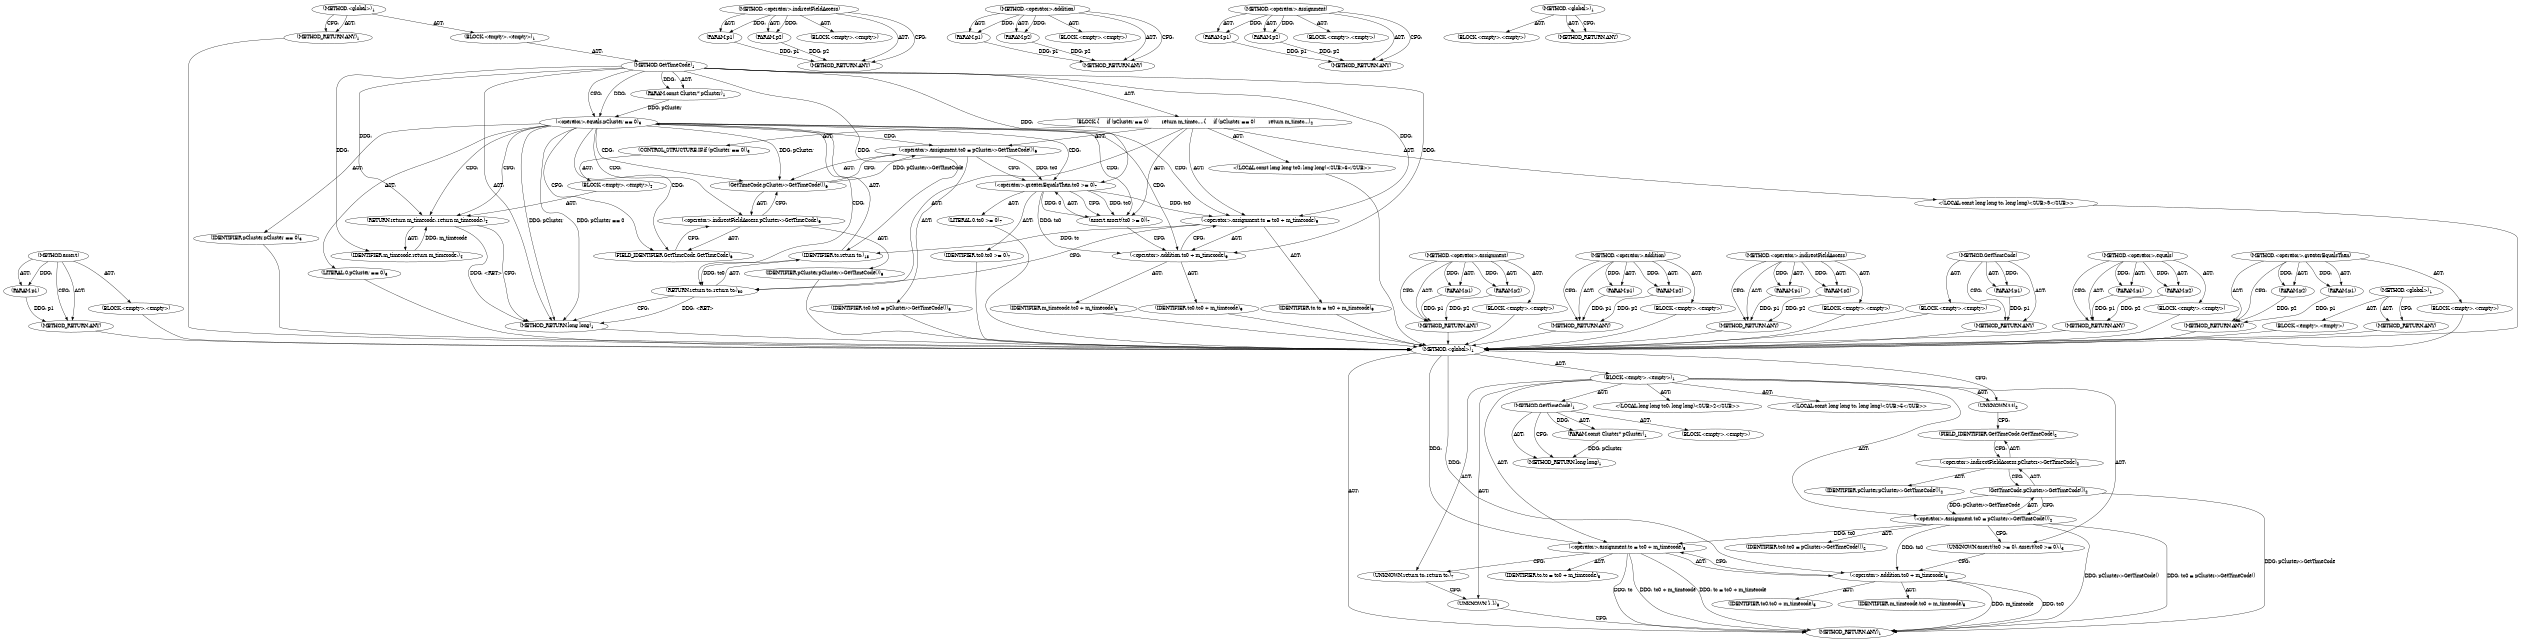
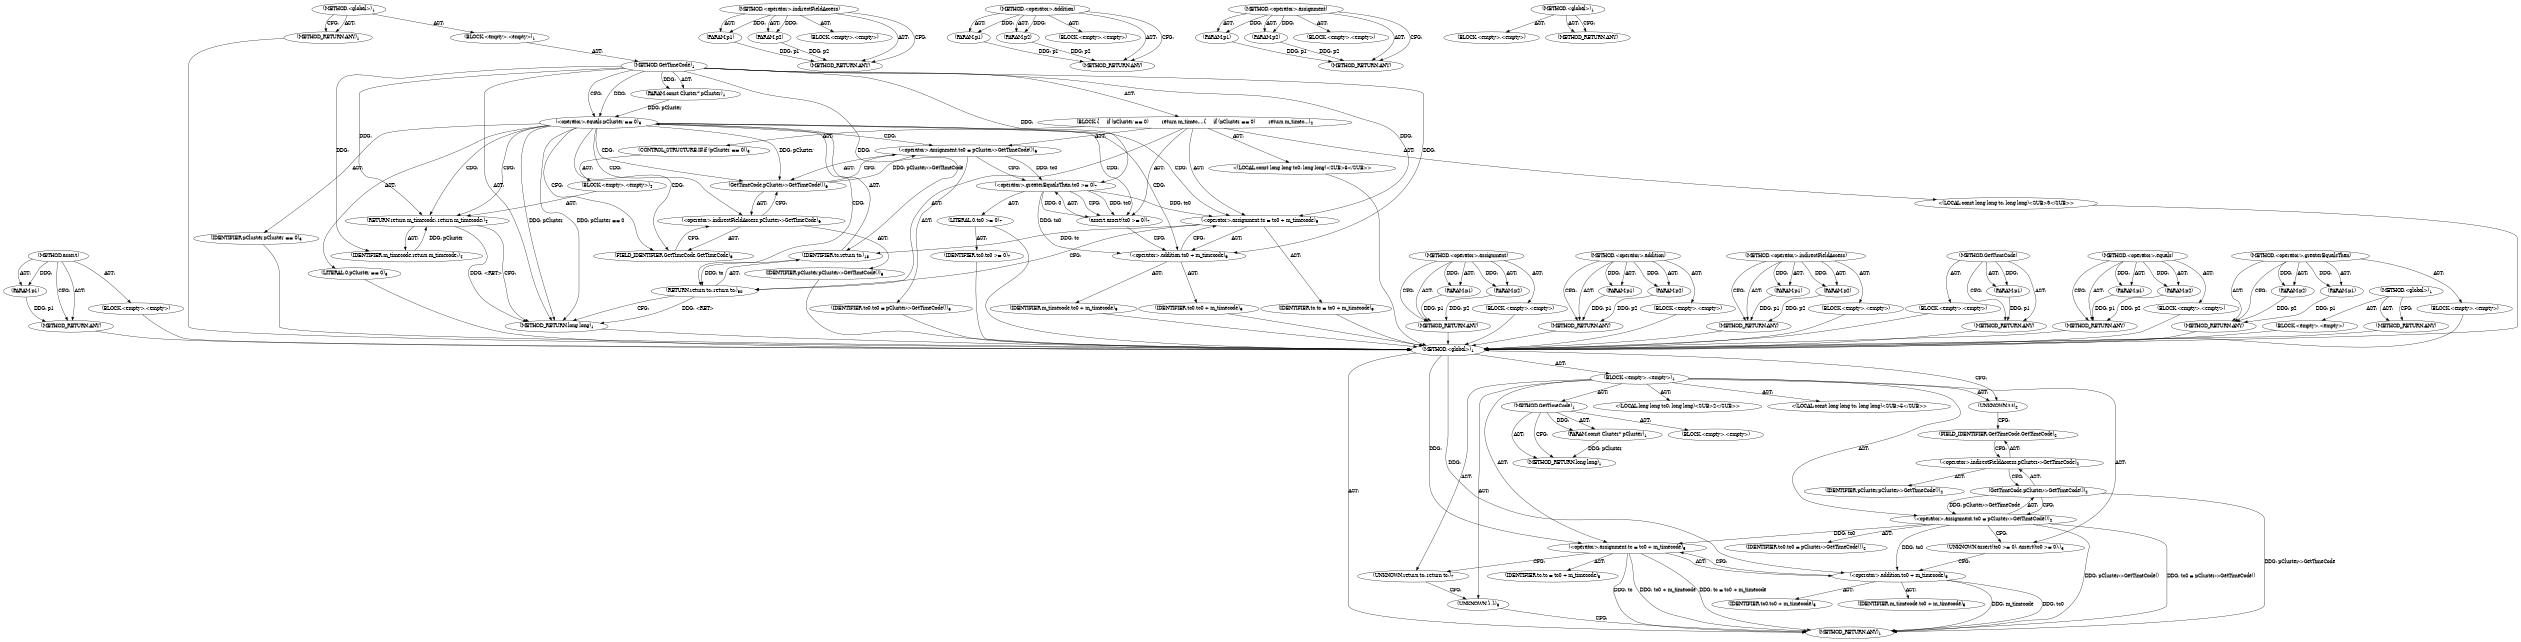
  digraph {
    n1 [label=<(METHOD,assert)>]
    n2 [label=<(PARAM,p1)>]
    n3 [label=<(BLOCK,&lt;empty&gt;,&lt;empty&gt;)>]
    n4 [label=<(METHOD_RETURN,ANY)>]
    n5 [label=<(METHOD,&lt;global&gt;)<SUB>1</SUB>>]
    n6 [label=<(BLOCK,&lt;empty&gt;,&lt;empty&gt;)<SUB>1</SUB>>]
    n7 [label=<(UNKNOWN,t,t)<SUB>2</SUB>>]
    n8 [label=<(&lt;operator&gt;.assignment,tc = tc0 + m_timecode)<SUB>5</SUB>>]
    n9 [label=<(&lt;operator&gt;.addition,tc0 + m_timecode)<SUB>5</SUB>>]
    n10 [label=<(METHOD_RETURN,ANY)<SUB>1</SUB>>]
    n11 [label=<(METHOD,&lt;global&gt;)<SUB>1</SUB>>]
    n12 [label=<(BLOCK,&lt;empty&gt;,&lt;empty&gt;)<SUB>1</SUB>>]
    n13 [label=<(METHOD_RETURN,ANY)<SUB>1</SUB>>]
    n14 [label=<(METHOD,GetTimeCode)<SUB>1</SUB>>]
    n15 [label=<(PARAM,const Cluster* pCluster)<SUB>1</SUB>>]
    n16 [label=<(BLOCK,{     if (pCluster == 0)         return m_timec...,{     if (pCluster == 0)         return m_timec...)<SUB>2</SUB>>]
    n17 [label=<(&lt;operator&gt;.equals,pCluster == 0)<SUB>3</SUB>>]
    n18 [label=<(RETURN,return m_timecode;,return m_timecode;)<SUB>4</SUB>>]
    n19 [label=<(IDENTIFIER,m_timecode,return m_timecode;)<SUB>4</SUB>>]
    n20 [label=<(&lt;operator&gt;.greaterEqualsThan,tc0 &gt;= 0)<SUB>7</SUB>>]
    n21 [label=<(&lt;operator&gt;.assignment,tc = tc0 + m_timecode)<SUB>9</SUB>>]
    n22 [label=<(&lt;operator&gt;.addition,tc0 + m_timecode)<SUB>9</SUB>>]
    n23 [label=<(IDENTIFIER,tc,return tc;)<SUB>18</SUB>>]
    n24 [label=<(METHOD_RETURN,long long)<SUB>1</SUB>>]
    n25 [label=<(CONTROL_STRUCTURE,IF,if (pCluster == 0))<SUB>3</SUB>>]
    n26 [label="<(LOCAL,const long long tc0: long long)<SUB>6</SUB>>"]
    n27 [label=<(&lt;operator&gt;.assignment,tc0 = pCluster-&gt;GetTimeCode())<SUB>6</SUB>>]
    n28 [label=<(assert,assert(tc0 &gt;= 0))<SUB>7</SUB>>]
    n29 [label="<(LOCAL,const long long tc: long long)<SUB>9</SUB>>"]
    n30 [label=<(RETURN,return tc;,return tc;)<SUB>90</SUB>>]
    n31 [label=<(IDENTIFIER,pCluster,pCluster == 0)<SUB>3</SUB>>]
    n32 [label=<(LITERAL,0,pCluster == 0)<SUB>3</SUB>>]
    n33 [label=<(GetTimeCode,pCluster-&gt;GetTimeCode())<SUB>6</SUB>>]
    n34 [label=<(&lt;operator&gt;.indirectFieldAccess,pCluster-&gt;GetTimeCode)<SUB>6</SUB>>]
    n35 [label=<(FIELD_IDENTIFIER,GetTimeCode,GetTimeCode)<SUB>6</SUB>>]
    n36 [label=<(IDENTIFIER,tc0,tc0 &gt;= 0)<SUB>7</SUB>>]
    n37 [label=<(LITERAL,0,tc0 &gt;= 0)<SUB>7</SUB>>]
    n38 [label=<(IDENTIFIER,tc,tc = tc0 + m_timecode)<SUB>9</SUB>>]
    n39 [label=<(IDENTIFIER,tc0,tc0 + m_timecode)<SUB>9</SUB>>]
    n40 [label=<(IDENTIFIER,m_timecode,tc0 + m_timecode)<SUB>9</SUB>>]
    n41 [label=<(BLOCK,&lt;empty&gt;,&lt;empty&gt;)<SUB>4</SUB>>]
    n42 [label=<(IDENTIFIER,tc0,tc0 = pCluster-&gt;GetTimeCode())<SUB>6</SUB>>]
    n43 [label=<(IDENTIFIER,pCluster,pCluster-&gt;GetTimeCode())<SUB>6</SUB>>]
    n44 [label=<(METHOD,&lt;operator&gt;.assignment)>]
    n45 [label=<(PARAM,p1)>]
    n46 [label=<(PARAM,p2)>]
    n47 [label=<(BLOCK,&lt;empty&gt;,&lt;empty&gt;)>]
    n48 [label=<(METHOD_RETURN,ANY)>]
    n49 [label=<(METHOD,&lt;operator&gt;.addition)>]
    n50 [label=<(PARAM,p1)>]
    n51 [label=<(PARAM,p2)>]
    n52 [label=<(BLOCK,&lt;empty&gt;,&lt;empty&gt;)>]
    n53 [label=<(METHOD_RETURN,ANY)>]
    n54 [label=<(METHOD,&lt;operator&gt;.indirectFieldAccess)>]
    n55 [label=<(PARAM,p1)>]
    n56 [label=<(PARAM,p2)>]
    n57 [label=<(BLOCK,&lt;empty&gt;,&lt;empty&gt;)>]
    n58 [label=<(METHOD_RETURN,ANY)>]
    n59 [label=<(METHOD,GetTimeCode)>]
    n60 [label=<(PARAM,p1)>]
    n61 [label=<(BLOCK,&lt;empty&gt;,&lt;empty&gt;)>]
    n62 [label=<(METHOD_RETURN,ANY)>]
    n63 [label=<(METHOD,&lt;operator&gt;.equals)>]
    n64 [label=<(PARAM,p1)>]
    n65 [label=<(PARAM,p2)>]
    n66 [label=<(BLOCK,&lt;empty&gt;,&lt;empty&gt;)>]
    n67 [label=<(METHOD_RETURN,ANY)>]
    n68 [label=<(METHOD,&lt;global&gt;)<SUB>1</SUB>>]
    n69 [label=<(BLOCK,&lt;empty&gt;,&lt;empty&gt;)>]
    n70 [label=<(METHOD_RETURN,ANY)>]
    n71 [label=<(METHOD,&lt;operator&gt;.greaterEqualsThan)>]
    n72 [label=<(PARAM,p1)>]
    n73 [label=<(PARAM,p2)>]
    n74 [label=<(BLOCK,&lt;empty&gt;,&lt;empty&gt;)>]
    n75 [label=<(METHOD_RETURN,ANY)>]
    n76 [label=<(METHOD,GetTimeCode)<SUB>1</SUB>>]
    n77 [label="<(LOCAL,long long tc0: long long)<SUB>2</SUB>>"]
    n78 [label=<(&lt;operator&gt;.assignment,tc0 = pCluster-&gt;GetTimeCode())<SUB>2</SUB>>]
    n79 [label=<(UNKNOWN,assert(tc0 &gt;= 0);,assert(tc0 &gt;= 0);)<SUB>3</SUB>>]
    n80 [label="<(LOCAL,const long long tc: long long)<SUB>5</SUB>>"]
    n81 [label=<(UNKNOWN,return tc;,return tc;)<SUB>7</SUB>>]
    n82 [label=<(UNKNOWN,},})<SUB>8</SUB>>]
    n83 [label=<(FIELD_IDENTIFIER,GetTimeCode,GetTimeCode)<SUB>2</SUB>>]
    n84 [label=<(IDENTIFIER,tc,tc = tc0 + m_timecode)<SUB>5</SUB>>]
    n85 [label=<(IDENTIFIER,tc0,tc0 + m_timecode)<SUB>5</SUB>>]
    n86 [label=<(IDENTIFIER,m_timecode,tc0 + m_timecode)<SUB>5</SUB>>]
    n87 [label=<(PARAM,const Cluster* pCluster)<SUB>1</SUB>>]
    n88 [label=<(BLOCK,&lt;empty&gt;,&lt;empty&gt;)>]
    n89 [label=<(METHOD_RETURN,long long)<SUB>1</SUB>>]
    n90 [label=<(IDENTIFIER,tc0,tc0 = pCluster-&gt;GetTimeCode())<SUB>2</SUB>>]
    n91 [label=<(GetTimeCode,pCluster-&gt;GetTimeCode())<SUB>2</SUB>>]
    n92 [label=<(&lt;operator&gt;.indirectFieldAccess,pCluster-&gt;GetTimeCode)<SUB>2</SUB>>]
    n93 [label=<(IDENTIFIER,pCluster,pCluster-&gt;GetTimeCode())<SUB>2</SUB>>]
    n94 [label=<(METHOD,&lt;operator&gt;.indirectFieldAccess)>]
    n95 [label=<(PARAM,p1)>]
    n96 [label=<(PARAM,p2)>]
    n97 [label=<(BLOCK,&lt;empty&gt;,&lt;empty&gt;)>]
    n98 [label=<(METHOD_RETURN,ANY)>]
    n99 [label=<(METHOD,&lt;operator&gt;.addition)>]
    n100 [label=<(PARAM,p1)>]
    n101 [label=<(PARAM,p2)>]
    n102 [label=<(BLOCK,&lt;empty&gt;,&lt;empty&gt;)>]
    n103 [label=<(METHOD_RETURN,ANY)>]
    n104 [label=<(METHOD,&lt;operator&gt;.assignment)>]
    n105 [label=<(PARAM,p1)>]
    n106 [label=<(PARAM,p2)>]
    n107 [label=<(BLOCK,&lt;empty&gt;,&lt;empty&gt;)>]
    n108 [label=<(METHOD_RETURN,ANY)>]
    n109 [label=<(METHOD,&lt;global&gt;)<SUB>1</SUB>>]
    n110 [label=<(BLOCK,&lt;empty&gt;,&lt;empty&gt;)>]
    n111 [label=<(METHOD_RETURN,ANY)>]
    n1 -> n2 [label="AST: "]
    n1 -> n2 [label="DDG: "]
    n1 -> n3 [label="AST: "]
    n1 -> n4 [label="AST: "]
    n1 -> n4 [label="CFG: "]
    n2 -> n4 [label="DDG: p1"]
    n3 -> n5
    n4 -> n5
    n5 -> n6 [label="AST: "]
    n5 -> n7 [label="CFG: "]
    n5 -> n8 [label="DDG: "]
    n5 -> n9 [label="DDG: "]
    n5 -> n10 [label="AST: "]
    n6 -> n7 [label="AST: "]
    n6 -> n8 [label="AST: "]
    n6 -> n76 [label="AST: "]
    n6 -> n77 [label="AST: "]
    n6 -> n78 [label="AST: "]
    n6 -> n79 [label="AST: "]
    n6 -> n80 [label="AST: "]
    n6 -> n81 [label="AST: "]
    n6 -> n82 [label="AST: "]
    n7 -> n83 [label="CFG: "]
    n8 -> n9 [label="AST: "]
    n8 -> n10 [label="DDG: tc"]
    n8 -> n10 [label="DDG: tc0 + m_timecode"]
    n8 -> n10 [label="DDG: tc = tc0 + m_timecode"]
    n8 -> n81 [label="CFG: "]
    n8 -> n84 [label="AST: "]
    n9 -> n8 [label="CFG: "]
    n9 -> n10 [label="DDG: tc0"]
    n9 -> n10 [label="DDG: m_timecode"]
    n9 -> n85 [label="AST: "]
    n9 -> n86 [label="AST: "]
    n11 -> n12 [label="AST: "]
    n11 -> n13 [label="AST: "]
    n11 -> n13 [label="CFG: "]
    n12 -> n14 [label="AST: "]
    n13 -> n5
    n14 -> n15 [label="AST: "]
    n14 -> n15 [label="DDG: "]
    n14 -> n16 [label="AST: "]
    n14 -> n17 [label="CFG: "]
    n14 -> n17 [label="DDG: "]
    n14 -> n18 [label="DDG: "]
    n14 -> n19 [label="DDG: "]
    n14 -> n20 [label="DDG: "]
    n14 -> n21 [label="DDG: "]
    n14 -> n22 [label="DDG: "]
    n14 -> n23 [label="DDG: "]
    n14 -> n24 [label="AST: "]
    n15 -> n17 [label="DDG: pCluster"]
    n16 -> n21 [label="AST: "]
    n16 -> n25 [label="AST: "]
    n16 -> n26 [label="AST: "]
    n16 -> n27 [label="AST: "]
    n16 -> n28 [label="AST: "]
    n16 -> n29 [label="AST: "]
    n16 -> n30 [label="AST: "]
    n17 -> n18 [label="CFG: "]
    n17 -> n18 [label="CDG: "]
-   n17 -> n20 [label="CDG: "]
    n17 -> n21 [label="CDG: "]
    n17 -> n22 [label="CDG: "]
    n17 -> n24 [label="DDG: pCluster"]
    n17 -> n24 [label="DDG: pCluster == 0"]
    n17 -> n27 [label="CDG: "]
    n17 -> n28 [label="CDG: "]
    n17 -> n30 [label="CDG: "]
    n17 -> n31 [label="AST: "]
    n17 -> n32 [label="AST: "]
    n17 -> n33 [label="DDG: pCluster"]
    n17 -> n33 [label="CDG: "]
    n17 -> n34 [label="CDG: "]
    n17 -> n35 [label="CFG: "]
    n17 -> n35 [label="CDG: "]
    n18 -> n19 [label="AST: "]
    n18 -> n24 [label="CFG: "]
    n18 -> n24 [label="DDG: &lt;RET&gt;"]
-   n19 -> n18 [label="DDG: m_timecode"]
+   n19 -> n18 [label="DDG: pCluster"]
    n20 -> n21 [label="DDG: tc0"]
    n20 -> n22 [label="DDG: tc0"]
    n20 -> n28 [label="CFG: "]
    n20 -> n28 [label="DDG: tc0"]
    n20 -> n28 [label="DDG: 0"]
-   n20 -> n36 [label="AST: "]
+   n37 -> n36 [label="AST: "]
    n20 -> n37 [label="AST: "]
    n21 -> n22 [label="AST: "]
    n21 -> n23 [label="DDG: tc"]
    n21 -> n30 [label="CFG: "]
    n21 -> n38 [label="AST: "]
    n22 -> n21 [label="CFG: "]
    n22 -> n39 [label="AST: "]
    n22 -> n40 [label="AST: "]
    n23 -> n17 [label="AST: "]
-   n23 -> n30 [label="DDG: tc0"]
+   n23 -> n30 [label="DDG: tc"]
    n24 -> n5
    n25 -> n41 [label="AST: "]
    n26 -> n5
    n27 -> n20 [label="CFG: "]
    n27 -> n20 [label="DDG: tc0"]
    n27 -> n33 [label="AST: "]
    n27 -> n42 [label="AST: "]
    n28 -> n20 [label="AST: "]
    n28 -> n22 [label="CFG: "]
    n29 -> n5
    n30 -> n23 [label="AST: "]
    n30 -> n24 [label="CFG: "]
    n30 -> n24 [label="DDG: &lt;RET&gt;"]
    n31 -> n5
    n32 -> n5
    n33 -> n27 [label="CFG: "]
    n33 -> n27 [label="DDG: pCluster-&gt;GetTimeCode"]
    n33 -> n34 [label="AST: "]
    n34 -> n33 [label="CFG: "]
    n34 -> n35 [label="AST: "]
    n34 -> n43 [label="AST: "]
    n35 -> n34 [label="CFG: "]
    n36 -> n5
    n37 -> n5
    n38 -> n5
    n39 -> n5
    n40 -> n5
    n41 -> n18 [label="AST: "]
    n42 -> n5
    n43 -> n5
    n44 -> n45 [label="AST: "]
    n44 -> n45 [label="DDG: "]
    n44 -> n46 [label="AST: "]
    n44 -> n46 [label="DDG: "]
    n44 -> n47 [label="AST: "]
    n44 -> n48 [label="AST: "]
    n44 -> n48 [label="CFG: "]
    n45 -> n48 [label="DDG: p1"]
    n46 -> n48 [label="DDG: p2"]
    n47 -> n5
    n48 -> n5
    n49 -> n50 [label="AST: "]
    n49 -> n50 [label="DDG: "]
    n49 -> n51 [label="AST: "]
    n49 -> n51 [label="DDG: "]
    n49 -> n52 [label="AST: "]
    n49 -> n53 [label="AST: "]
    n49 -> n53 [label="CFG: "]
    n50 -> n53 [label="DDG: p1"]
    n51 -> n53 [label="DDG: p2"]
    n52 -> n5
    n53 -> n5
    n54 -> n55 [label="AST: "]
    n54 -> n55 [label="DDG: "]
    n54 -> n56 [label="AST: "]
    n54 -> n56 [label="DDG: "]
    n54 -> n57 [label="AST: "]
    n54 -> n58 [label="AST: "]
    n54 -> n58 [label="CFG: "]
    n55 -> n58 [label="DDG: p1"]
    n56 -> n58 [label="DDG: p2"]
    n57 -> n5
    n58 -> n5
    n59 -> n60 [label="AST: "]
    n59 -> n60 [label="DDG: "]
    n59 -> n61 [label="AST: "]
    n59 -> n62 [label="AST: "]
    n59 -> n62 [label="CFG: "]
    n60 -> n62 [label="DDG: p1"]
    n61 -> n5
    n62 -> n5
    n63 -> n64 [label="AST: "]
    n63 -> n64 [label="DDG: "]
    n63 -> n65 [label="AST: "]
    n63 -> n65 [label="DDG: "]
    n63 -> n66 [label="AST: "]
    n63 -> n67 [label="AST: "]
    n63 -> n67 [label="CFG: "]
    n64 -> n67 [label="DDG: p1"]
    n65 -> n67 [label="DDG: p2"]
    n66 -> n5
    n67 -> n5
    n68 -> n69 [label="AST: "]
    n68 -> n70 [label="AST: "]
    n68 -> n70 [label="CFG: "]
    n69 -> n5
    n70 -> n5
    n71 -> n72 [label="AST: "]
    n71 -> n72 [label="DDG: "]
    n71 -> n73 [label="AST: "]
    n71 -> n73 [label="DDG: "]
    n71 -> n74 [label="AST: "]
    n71 -> n75 [label="AST: "]
    n71 -> n75 [label="CFG: "]
    n72 -> n75 [label="DDG: p1"]
    n73 -> n75 [label="DDG: p2"]
    n74 -> n5
    n75 -> n5
    n76 -> n87 [label="AST: "]
    n76 -> n87 [label="DDG: "]
    n76 -> n88 [label="AST: "]
    n76 -> n89 [label="AST: "]
    n76 -> n89 [label="CFG: "]
    n78 -> n8 [label="DDG: tc0"]
    n78 -> n9 [label="DDG: tc0"]
    n78 -> n10 [label="DDG: pCluster-&gt;GetTimeCode()"]
    n78 -> n10 [label="DDG: tc0 = pCluster-&gt;GetTimeCode()"]
    n78 -> n79 [label="CFG: "]
    n78 -> n90 [label="AST: "]
    n78 -> n91 [label="AST: "]
    n79 -> n9 [label="CFG: "]
    n81 -> n82 [label="CFG: "]
    n82 -> n10 [label="CFG: "]
    n83 -> n92 [label="CFG: "]
    n87 -> n89 [label="DDG: pCluster"]
    n91 -> n10 [label="DDG: pCluster-&gt;GetTimeCode"]
    n91 -> n78 [label="CFG: "]
    n91 -> n78 [label="DDG: pCluster-&gt;GetTimeCode"]
    n91 -> n92 [label="AST: "]
    n92 -> n83 [label="AST: "]
    n92 -> n91 [label="CFG: "]
    n92 -> n93 [label="AST: "]
    n94 -> n95 [label="AST: "]
    n94 -> n95 [label="DDG: "]
    n94 -> n96 [label="AST: "]
    n94 -> n96 [label="DDG: "]
    n94 -> n97 [label="AST: "]
    n94 -> n98 [label="AST: "]
    n94 -> n98 [label="CFG: "]
    n95 -> n98 [label="DDG: p1"]
    n96 -> n98 [label="DDG: p2"]
    n99 -> n100 [label="AST: "]
    n99 -> n100 [label="DDG: "]
    n99 -> n101 [label="AST: "]
    n99 -> n101 [label="DDG: "]
    n99 -> n102 [label="AST: "]
    n99 -> n103 [label="AST: "]
    n99 -> n103 [label="CFG: "]
    n100 -> n103 [label="DDG: p1"]
    n101 -> n103 [label="DDG: p2"]
    n104 -> n105 [label="AST: "]
    n104 -> n105 [label="DDG: "]
    n104 -> n106 [label="AST: "]
    n104 -> n106 [label="DDG: "]
    n104 -> n107 [label="AST: "]
    n104 -> n108 [label="AST: "]
    n104 -> n108 [label="CFG: "]
    n105 -> n108 [label="DDG: p1"]
    n106 -> n108 [label="DDG: p2"]
    n109 -> n110 [label="AST: "]
    n109 -> n111 [label="AST: "]
    n109 -> n111 [label="CFG: "]
  }
